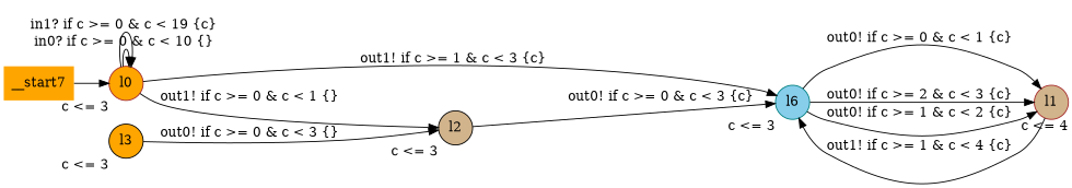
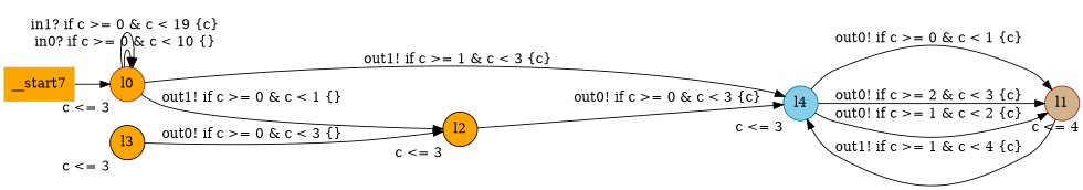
  digraph {
    rankdir=LR
    node [color=teal fillcolor=orange shape=circle style=filled margin=0 xlabel="c <= 3"]
    n1 [label=__start7 shape=none margin="" xlabel=""]
    n2 [color=brown label=l0]
-   n3 [color=black fillcolor=tan label=l2]
-   n4 [fillcolor=skyblue label=l6]
+   n3 [color=black label=l2]
+   n4 [fillcolor=skyblue label=l4]
    n5 [color=black label=l3]
    n6 [color=brown fillcolor=tan label=l1 xlabel="c <= 4"]
    n1 -> n2
    n2 -> n2 [label="in0? if c >= 0 & c < 10 {} "]
    n2 -> n2 [label="in1? if c >= 0 & c < 19 {c} "]
    n2 -> n3 [label="out1! if c >= 0 & c < 1 {} "]
    n2 -> n4 [label="out1! if c >= 1 & c < 3 {c} "]
    n3 -> n4 [label="out0! if c >= 0 & c < 3 {c} "]
    n4 -> n6 [label="out0! if c >= 0 & c < 1 {c} "]
    n4 -> n6 [label="out0! if c >= 2 & c < 3 {c} "]
    n4 -> n6 [label="out0! if c >= 1 & c < 2 {c} "]
    n5 -> n3 [label="out0! if c >= 0 & c < 3 {} "]
    n6 -> n4 [label="out1! if c >= 1 & c < 4 {c} "]
  }
